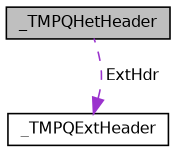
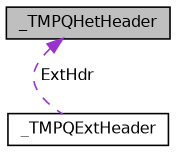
  digraph {
    node [color=black fontname=Helvetica fontsize=10 shape=record style=filled]
    n1 [fillcolor=grey75 fontcolor=black height=0.2 label=_TMPQHetHeader width=0.4]
    n2 [fillcolor=white height=0.2 label=_TMPQExtHeader width=0.4]
-   n2 -> n1 [color=darkorchid3 dir=back fontname=Helvetica fontsize=10 label=" ExtHdr" labelfontname=Helvetica labelfontsize=10 style=dashed]
+   n1 -> n2 [color=darkorchid3 dir=back fontname=Helvetica fontsize=10 label=" ExtHdr" labelfontname=Helvetica labelfontsize=10 style=dashed]
  }
